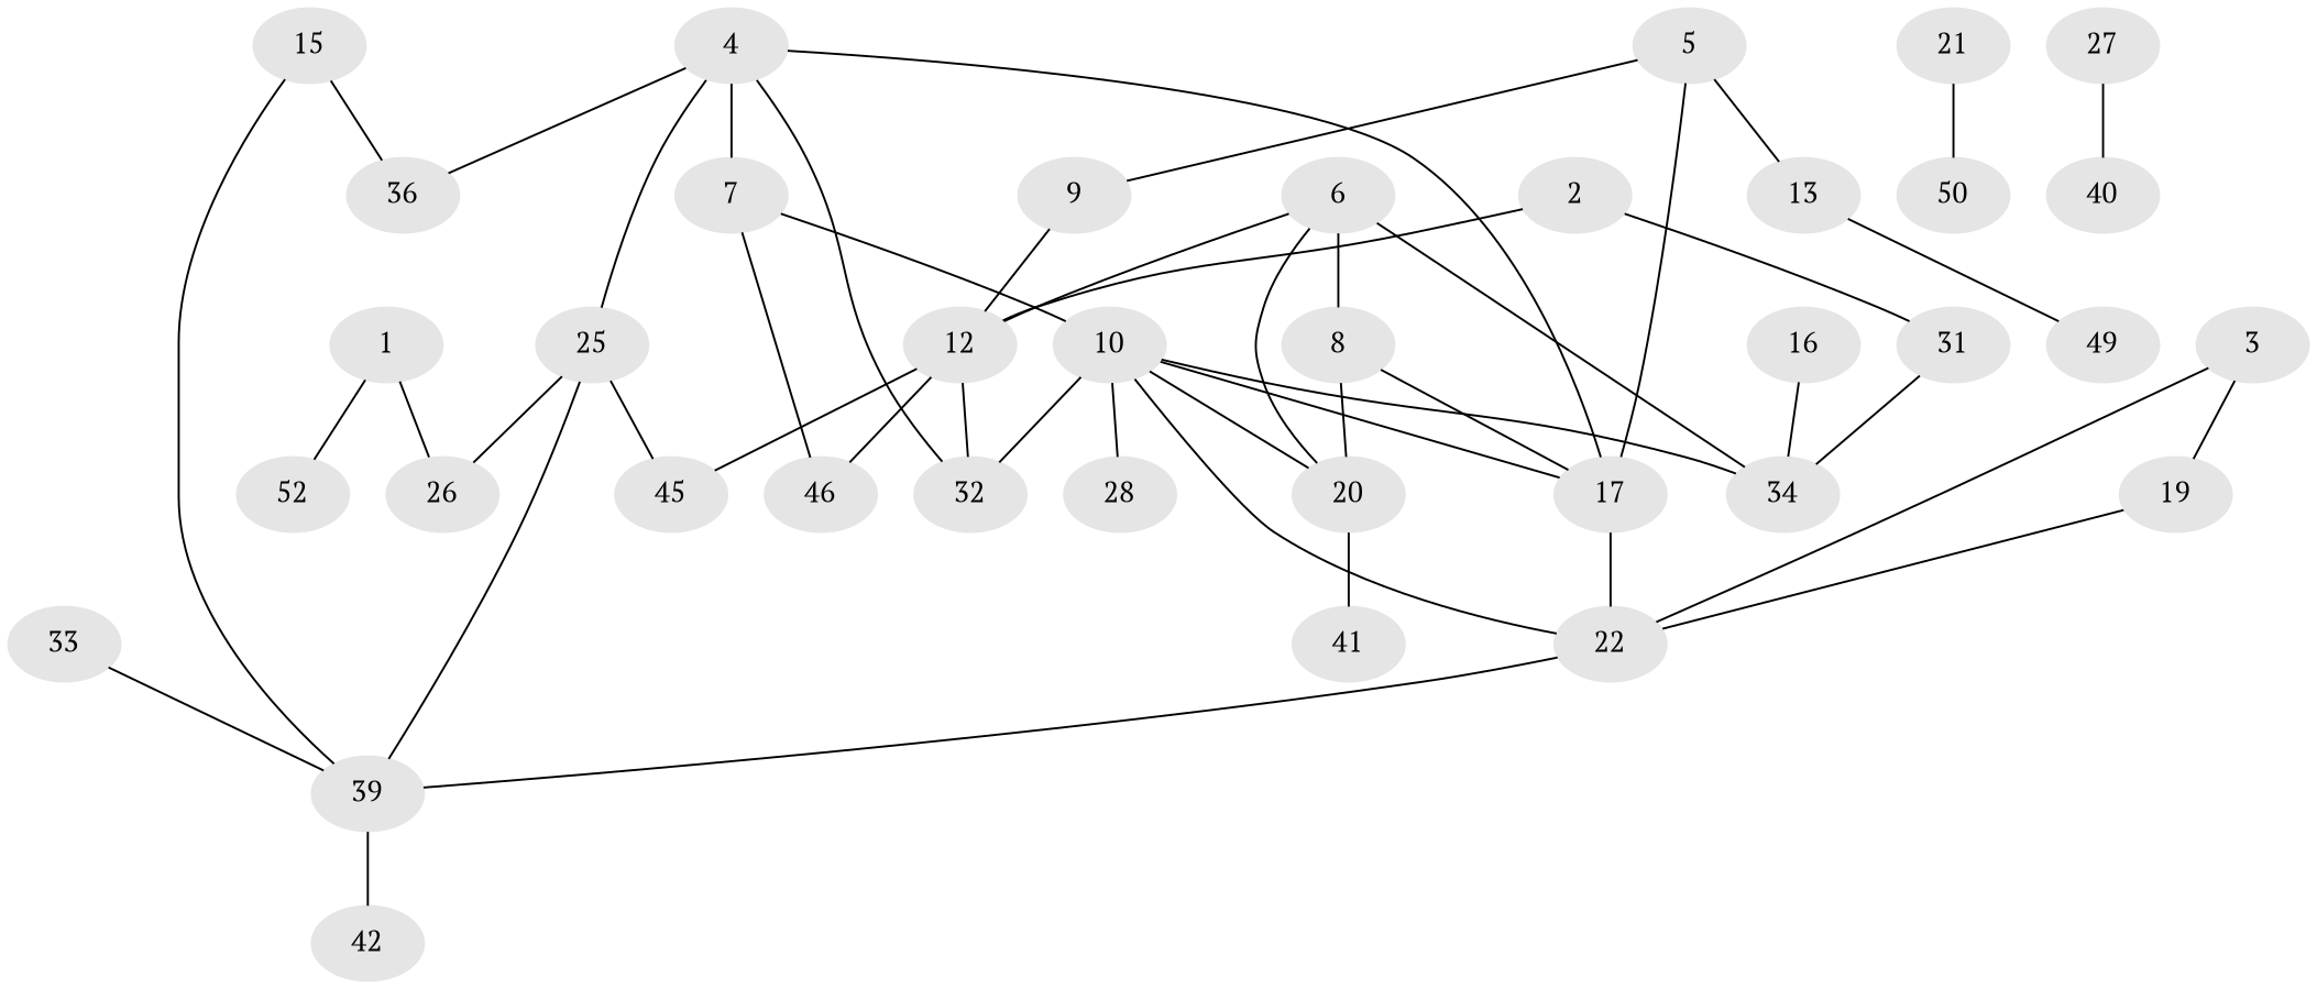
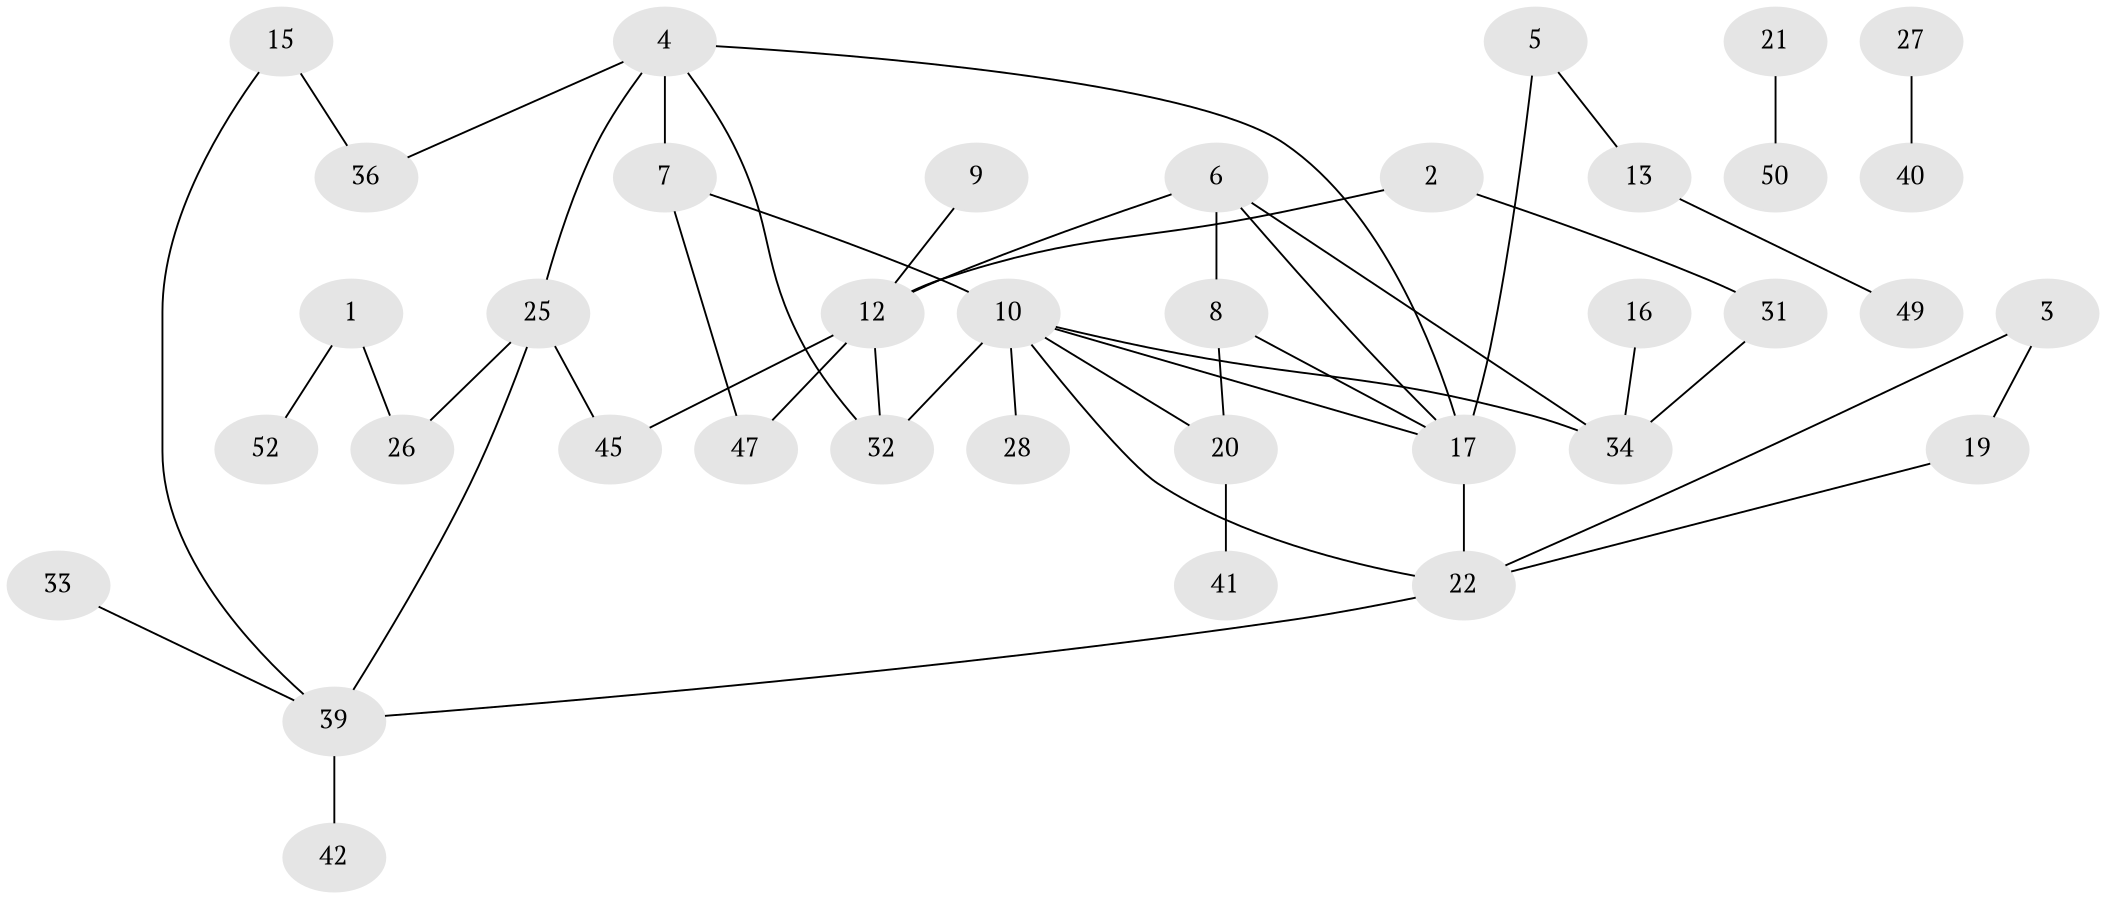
  graph {
    fontname="PT Serif"
    node [color=gray90 fontname="PT Serif" style=filled]
    edge [fontname="PT Serif" weight=1.0]
    1
    26
    52
    2
    12
    31
    32
-   46
+   46 [label=47]
    45
    34
    3
    19
    22
    39
    4
    7
    17
    25
    36
    10
    5
    9
    13
    49
    6
    8
    20
    28
    41
    15
    42
    16
    21
    50
    27
    40
    33
    1 -- 26
    1 -- 52
    2 -- 12
    2 -- 31
    12 -- 32
    12 -- 46 [weight=2.0]
    12 -- 45 [weight=2.0]
    31 -- 34
    3 -- 19
    3 -- 22
    19 -- 22
    22 -- 39
    39 -- 42
    4 -- 32
    4 -- 7 [weight=2.0]
    4 -- 17
    4 -- 25
    4 -- 36
    7 -- 46
    7 -- 10
    17 -- 22
    25 -- 26
    25 -- 45
    25 -- 39
    10 -- 32
    10 -- 34
    10 -- 22
    10 -- 17
    10 -- 20 [weight=2.0]
    10 -- 28
    5 -- 17 [weight=3.0]
-   5 -- 9
    5 -- 13 [weight=2.0]
    9 -- 12
    13 -- 49
    6 -- 12
    6 -- 34
-   6 -- 20
+   6 -- 17
    6 -- 8
    8 -- 17
    8 -- 20
    20 -- 41
    15 -- 39
    15 -- 36
    16 -- 34
    21 -- 50
    27 -- 40
    33 -- 39
  }
